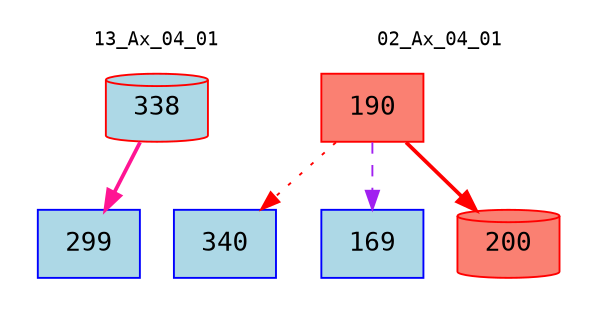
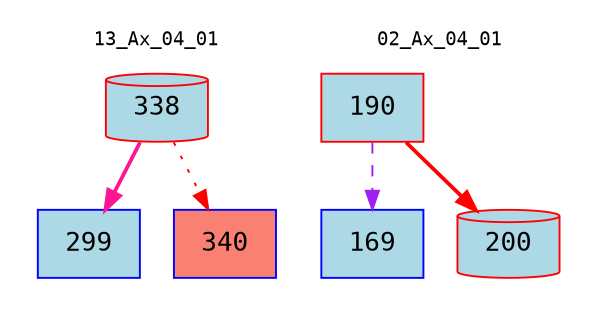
  digraph {
    fontname="DejaVu Sans Mono"
    node [color=red fillcolor=lightblue fontname="DejaVu Sans Mono" shape=box style=filled]
    edge [color=red fontname="DejaVu Sans Mono" style=bold]
    n1 [label=338 shape=cylinder]
    n2 [color=blue label=299]
-   n3 [color=blue label=340]
-   n4 [fillcolor=salmon label=190]
+   n3 [color=blue fillcolor=salmon label=340]
+   n4 [label=190]
    n5 [color=blue label=169]
-   n6 [fillcolor=salmon label=200 shape=cylinder]
+   n6 [label=200 shape=cylinder]
    subgraph cluster_1 {
      color=white
      fontsize=10
      label="13_Ax_04_01"
      n1
      n2
      n3
    }
    subgraph cluster_2 {
      color=white
      fontsize=10
      label="02_Ax_04_01"
      n4
      n5
      n6
    }
    n1 -> n2 [color=deeppink]
-   n4 -> n3 [style=dotted]
+   n1 -> n3 [style=dotted]
    n4 -> n5 [color=purple style=dashed]
    n4 -> n6
  }
